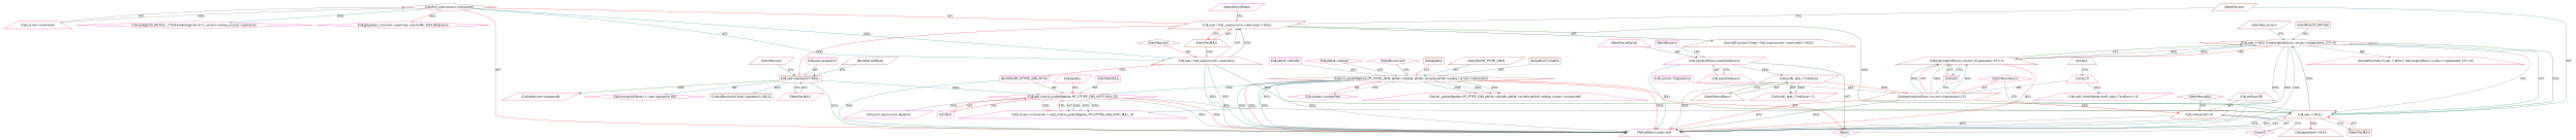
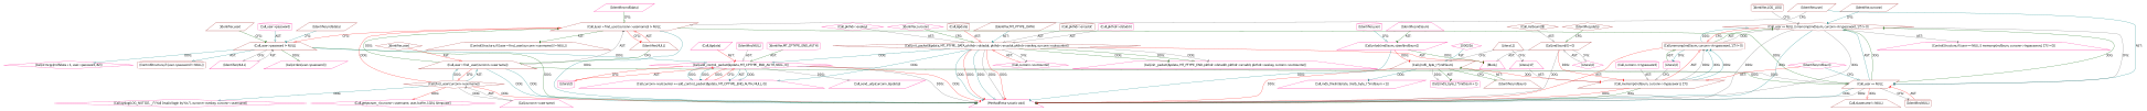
  digraph {
    fontname="IBM Plex Sans"
    node [color=deeppink fontname="IBM Plex Sans" shape=parallelogram]
    edge [arrowhead=onormal color=gray40 fontname="IBM Plex Sans"]
    n1 [color=brown label="(Call,user == NULL || memcmp(md5sum, curconn->trypassword, 17) != 0)" shape=diamond]
    n2 [color=brown label="(Call,user == NULL)"]
-   n3 [color=brown label="(Call,memcmp(md5sum, curconn->trypassword, 17) != 0)" shape=trapezium]
+   n3 [color=brown label="(Call,memcmp(md5sum, curconn->trypassword, 17) != 0)" shape=cylinder]
    n4 [label="(MethodReturn,static void)" shape=trapezium]
    n5 [label="(ControlStructure,if (user == NULL || memcmp(md5sum, curconn->trypassword, 17) != 0))" shape=trapezium]
    n6 [color=brown label="(Identifier,NULL)" shape=cylinder]
    n7 [color=brown label="(Call,slavename != NULL)" shape=trapezium]
    n8 [label="(Literal,0)" shape=cylinder]
    n9 [color=brown label="(Call,user = find_user(curconn->username))" shape=trapezium]
    n10 [color=brown label="(Call,find_user(curconn->username))" shape=diamond]
    n11 [color=brown label="(Call,(user = find_user(curconn->username)) != NULL)"]
    n12 [label="(Call,curconn->username)" shape=trapezium]
    n13 [label="(Call,syslog(LOG_NOTICE, _(\"(%d) Invalid login by %s.\"), curconn->seskey, curconn->username))" shape=diamond]
    n14 [label="(Call,getpwnam_r(curconn->username, user, buffer, 1024, &tmpuser))" shape=diamond]
-   n15 [color=brown label="(Call,user->password != NULL)" shape=cylinder]
+   n15 [color=brown label="(Call,user->password != NULL)" shape=trapezium]
    n16 [color=brown label="(ControlStructure,if ((user = find_user(curconn->username)) != NULL))" shape=trapezium]
    n17 [color=brown label="(Identifier,NULL)" shape=trapezium]
    n18 [label="(Call,add_control_packet(&pdata, MT_CPTYPE_END_AUTH, NULL, 0))" shape=diamond]
    n19 [label="(Literal,0)" shape=cylinder]
    n20 [label="(Call,curconn->outcounter += add_control_packet(&pdata, MT_CPTYPE_END_AUTH, NULL, 0))" shape=trapezium]
    n21 [label="(Call,send_udp(curconn, &pdata))"]
    n22 [color=brown label="(Call,init_packet(&pdata, MT_PTYPE_DATA, pkthdr->dstaddr, pkthdr->srcaddr, pkthdr->seskey, curconn->outcounter))" shape=diamond]
-   n23 [label="(Block,)" shape=diamond]
+   n23 [label="(Block,)" shape=trapezium]
    n24 [label="(Call,curconn->outcounter)" shape=diamond]
    n25 [label="(Call,init_packet(&pdata, MT_PTYPE_END, pkthdr->dstaddr, pkthdr->srcaddr, pkthdr->seskey, curconn->outcounter))" shape=trapezium]
    n26 [label="(Call,strlen(user->password))"]
    n27 [label="(Call,strncpy(md5data + 1, user->password, 82))" shape=diamond]
    n28 [color=brown label="(ControlStructure,if (user->password != NULL))" shape=cylinder]
    n29 [label="(Identifier,NULL)"]
    n30 [color=brown label="(Call,memcmp(md5sum, curconn->trypassword, 17))"]
    n31 [label="(Literal,17)" shape=trapezium]
    n32 [color=brown label="(Call,(md5_byte_t *)md5sum)"]
    n33 [label="(Call,md5_finish(&state, (md5_byte_t *)md5sum + 1))"]
    n34 [color=brown label="(Identifier,md5sum)" shape=trapezium]
-   n35 [label="(Call,(md5_byte_t *)md5sum + 1)"]
+   n35 [label="(Call,(md5_byte_t *)md5sum + 1)" shape=cylinder]
    n36 [label="(Call,mlock(md5sum, sizeof(md5sum)))"]
-   n37 [label="(Call,sizeof(md5sum))" shape=trapezium]
    n38 [color=brown label="(Call,md5sum[0] = 0)"]
    n39 [label="(Literal,0)" shape=diamond]
    n40 [color=brown label="(Identifier,pdata)" shape=diamond]
    n41 [color=brown label="(Identifier,user)"]
-   n42 [color=brown label="(Identifier,LOG_NOTICE)" shape=cylinder]
+   n42 [color=brown label="(Identifier,LOG_LOG)" shape=cylinder]
    n43 [label="(Identifier,MT_CPTYPE_END_AUTH)" shape=cylinder]
-   n44 [color=brown label="(Call,md5sum[0])" shape=trapezium]
+   n44 [color=brown label="(Call,md5sum[0])" shape=diamond]
    n45 [label="(Identifier,curconn)" shape=diamond]
    n46 [label="(Call,user->password)" shape=cylinder]
    n47 [color=brown label="(Call,&pdata)" shape=cylinder]
    n48 [label="(Call,curconn->trypassword)" shape=cylinder]
    n49 [label="(Identifier,md5sum)" shape=trapezium]
    n50 [color=brown label="(Identifier,MT_PTYPE_DATA)"]
    n51 [label="(Identifier,md5sum)" shape=diamond]
    n52 [color=brown label="(Identifier,curconn)"]
    n53 [color=brown label="(Call,pkthdr->srcaddr)" shape=cylinder]
    n54 [color=brown label="(Identifier,md5data)"]
    n55 [label="(Identifier,user)" shape=cylinder]
    n56 [label="(Call,pkthdr->dstaddr)" shape=cylinder]
    n57 [color=brown label="(Literal,1)" shape=trapezium]
    n58 [label="(Call,&pdata)"]
    n59 [label="(Call,pkthdr->seskey)" shape=diamond]
    n60 [color=brown label="(Identifier,user)" shape=diamond]
    n61 [color=brown label="(Identifier,user)"]
    n62 [label="(Identifier,NULL)" shape=cylinder]
    n63 [label="(Identifier,md5data)"]
+   1000216 [shape=diamond]
    n1 -> n2 [arrowhead=tee label="CFG: "]
    n1 -> n3 [color=red label="CFG: "]
    n1 -> n4 [arrowhead=tee label="DDG: "]
    n1 -> n4 [color=teal label="DDG: "]
    n1 -> n4 [label="DDG: "]
    n1 -> n5 [arrowhead=tee label="AST: "]
    n2 -> n1 [color=teal label="AST: "]
    n2 -> n1 [color=darkgreen label="DDG: "]
    n2 -> n1 [arrowhead=tee color=darkgreen label="DDG: "]
    n2 -> n4 [color=teal label="DDG: "]
    n2 -> n4 [label="DDG: "]
    n2 -> n6 [arrowhead=tee label="CFG: "]
-   n2 -> n7 [arrowhead=tee color=red label="DDG: "]
+   n2 -> n7 [color=red label="DDG: "]
    n3 -> n1 [arrowhead=tee color=darkgreen label="AST: "]
    n3 -> n1 [label="DDG: "]
    n3 -> n1 [color=teal label="DDG: "]
-   n3 -> n4 [color=red label="DDG: "]
+   n3 -> n4 [color=red label="AST: "]
    n3 -> n8 [arrowhead=tee color=teal label="CFG: "]
    n6 -> n2 [arrowhead=tee color=red label="AST: "]
    n8 -> n3 [color=darkgreen label="AST: "]
    n8 -> n30 [label="CFG: "]
-   n9 -> n2 [arrowhead=tee color=darkgreen label="DDG: "]
+   n9 -> n2 [color=darkgreen label="DDG: "]
    n9 -> n4 [color=teal label="DDG: "]
    n9 -> n4 [color=teal label="DDG: "]
-   n9 -> n43 [color=red label="CFG: "]
+   n9 -> n10 [color=red label="CFG: "]
    n9 -> n11 [arrowhead=tee label="AST: "]
    n9 -> n11 [arrowhead=tee color=darkgreen label="DDG: "]
-   n10 -> n4 [color=red label="AST: "]
+   n10 -> n4 [color=red label="DDG: "]
    n10 -> n9 [color=teal label="AST: "]
    n10 -> n9 [color=teal label="DDG: "]
-   n10 -> n11 [color=red label="AST: "]
+   n10 -> n11 [color=red label="DDG: "]
    n10 -> n12 [label="DDG: "]
    n10 -> n13 [color=teal label="DDG: "]
    n10 -> n14 [color=red label="DDG: "]
    n11 -> n2 [color=darkgreen label="DDG: "]
-   n43 -> n4 [color=teal label="DDG: "]
-   n11 -> n15 [color=red label="DDG: "]
+   n11 -> n4 [color=teal label="DDG: "]
+   n11 -> n15 [color=red label="CFG: "]
    n11 -> n16 [arrowhead=tee color=darkgreen label="AST: "]
    n11 -> n17 [arrowhead=tee color=red label="CFG: "]
    n12 -> n10 [arrowhead=tee label="AST: "]
-   n15 -> n4 [color=darkgreen label="DDG: "]
+   n15 -> n4 [arrowhead=tee color=darkgreen label="DDG: "]
    n15 -> n18 [color=teal label="DDG: "]
-   n15 -> n26 [arrowhead=tee color=darkgreen label="DDG: "]
-   n15 -> n27 [color=teal label="AST: "]
-   n15 -> n28 [color=teal label="DDG: "]
+   n15 -> n26 [color=darkgreen label="DDG: "]
+   n15 -> n27 [color=teal label="DDG: "]
+   n15 -> n28 [color=teal label="AST: "]
    n15 -> n29 [label="CFG: "]
    n17 -> n9 [color=darkgreen label="CFG: "]
    n17 -> n11 [color=red label="AST: "]
    n18 -> n2 [arrowhead=tee label="DDG: "]
    n18 -> n4 [label="DDG: "]
    n18 -> n4 [arrowhead=tee color=red label="DDG: "]
    n18 -> n19 [color=red label="CFG: "]
    n18 -> n20 [arrowhead=tee color=teal label="AST: "]
    n18 -> n20 [color=teal label="DDG: "]
    n18 -> n20 [color=teal label="DDG: "]
    n18 -> n20 [arrowhead=tee color=teal label="DDG: "]
    n18 -> n20 [color=red label="DDG: "]
    n18 -> n21 [label="DDG: "]
    n19 -> n18 [arrowhead=tee color=red label="AST: "]
    n20 -> n18 [color=red label="CFG: "]
    n22 -> n4 [arrowhead=tee color=red label="DDG: "]
    n22 -> n4 [color=teal label="DDG: "]
    n22 -> n4 [label="DDG: "]
    n22 -> n4 [arrowhead=tee color=red label="DDG: "]
    n22 -> n4 [arrowhead=tee color=teal label="DDG: "]
    n22 -> n18 [color=teal label="DDG: "]
    n22 -> n20 [color=teal label="DDG: "]
    n22 -> n23 [arrowhead=tee color=red label="AST: "]
    n22 -> n24 [arrowhead=tee label="CFG: "]
    n22 -> n25 [color=darkgreen label="DDG: "]
    n22 -> n25 [arrowhead=tee label="DDG: "]
    n22 -> n25 [arrowhead=tee color=darkgreen label="DDG: "]
    n24 -> n22 [color=red label="AST: "]
    n29 -> n15 [arrowhead=tee label="AST: "]
    n30 -> n3 [color=red label="AST: "]
    n30 -> n3 [arrowhead=tee label="DDG: "]
    n30 -> n3 [arrowhead=tee color=teal label="DDG: "]
    n30 -> n3 [arrowhead=tee color=teal label="DDG: "]
    n30 -> n4 [color=red label="DDG: "]
    n30 -> n4 [arrowhead=tee color=darkgreen label="DDG: "]
    n31 -> n30 [label="AST: "]
-   n32 -> n4 [label="DDG: "]
-   n32 -> n30 [color=red label="DDG: "]
-   n31 -> n33 [arrowhead=tee color=teal label="DDG: "]
+   n32 -> n4 [color=red label="DDG: "]
+   n32 -> n30 [arrowhead=tee color=red label="DDG: "]
+   n32 -> n33 [arrowhead=tee color=teal label="DDG: "]
    n32 -> n34 [color=darkgreen label="CFG: "]
    n32 -> n35 [arrowhead=tee color=darkgreen label="AST: "]
    n32 -> n35 [label="DDG: "]
    n34 -> n32 [arrowhead=tee color=darkgreen label="AST: "]
    n36 -> n4 [arrowhead=tee color=teal label="DDG: "]
-   n36 -> n23 [arrowhead=tee color=darkgreen label="AST: "]
-   n36 -> n32 [arrowhead=tee label="DDG: "]
-   n36 -> n37 [label="CFG: "]
-   n37 -> n36 [color=darkgreen label="AST: "]
+   n36 -> n23 [arrowhead=tee color=darkgreen label="DDG: "]
+   n36 -> n32 [arrowhead=tee color=red label="DDG: "]
    n38 -> n4 [arrowhead=tee label="DDG: "]
    n38 -> n23 [label="AST: "]
-   n30 -> n38 [arrowhead=tee color=red label="DDG: "]
+   n38 -> n30 [arrowhead=tee color=red label="DDG: "]
    n38 -> n39 [label="CFG: "]
    n39 -> n38 [label="AST: "]
    n40 -> n38 [color=darkgreen label="CFG: "]
    n41 -> n2 [arrowhead=tee color=teal label="AST: "]
    n41 -> n11 [label="CFG: "]
    n42 -> n1 [arrowhead=tee label="CFG: "]
    n43 -> n18 [color=darkgreen label="AST: "]
    n44 -> n38 [label="AST: "]
    n45 -> n22 [color=darkgreen label="CFG: "]
    n46 -> n15 [color=teal label="AST: "]
    n47 -> n22 [color=red label="AST: "]
    n48 -> n30 [label="AST: "]
    n49 -> n36 [arrowhead=tee color=darkgreen label="AST: "]
    n50 -> n22 [arrowhead=tee color=teal label="AST: "]
    n51 -> n2 [color=teal label="CFG: "]
    n51 -> n30 [color=red label="AST: "]
    n52 -> n1 [arrowhead=tee color=teal label="CFG: "]
    n53 -> n22 [label="AST: "]
    n54 -> n15 [arrowhead=tee color=teal label="CFG: "]
    n55 -> n36 [color=teal label="CFG: "]
    n56 -> n22 [label="AST: "]
    n57 -> n31 [arrowhead=tee label="CFG: "]
+   n57 -> n32 [label="CFG: "]
    n58 -> n18 [arrowhead=tee color=red label="AST: "]
    n59 -> n22 [label="AST: "]
    n60 -> n9 [color=red label="AST: "]
    n61 -> n15 [arrowhead=tee color=darkgreen label="CFG: "]
    n62 -> n18 [label="AST: "]
    n63 -> n11 [color=darkgreen label="CFG: "]
+   1000216 -> n32 [color=teal label="AST: "]
  }
